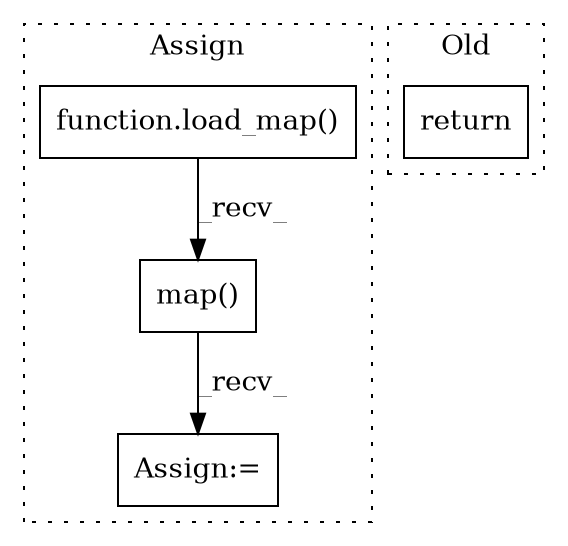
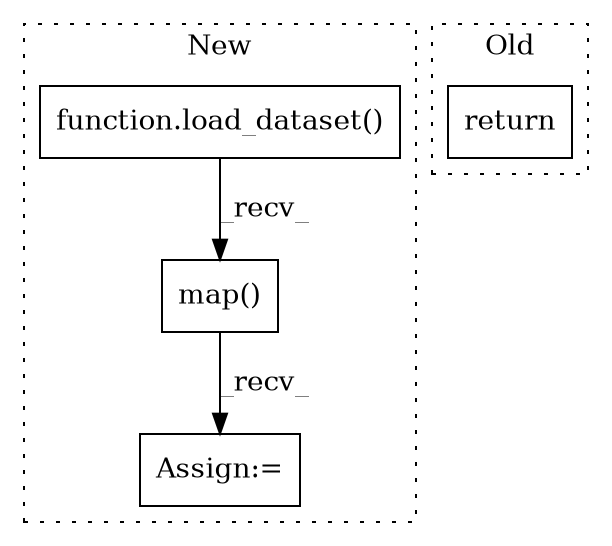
  digraph {
    node [a=75 shape=box]
-   n1 [l="13,161" label="function.load_map()" s="2618,2649"]
+   n1 [l="13,161" label="function.load_dataset()" s="2618,2649"]
    n2 [l="12,1" label="map()" s="3059,3081"]
    n3 [a=68 l=3 label="Assign:=" s=3056]
    n4 [a=93 l=6 label=return s=3669]
    subgraph cluster_1 {
-     label=Assign
+     label=New
      style=dotted
      n1
      n2
      n3
    }
    subgraph cluster_2 {
      label=Old
      style=dotted
      n4
    }
    n1 -> n2 [label=_recv_]
    n2 -> n3 [label=_recv_]
  }
